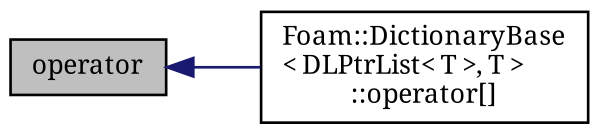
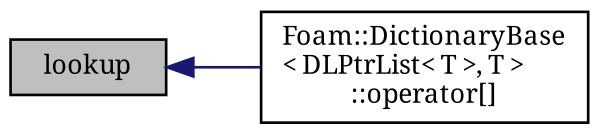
  digraph {
    rankdir=LR
    fontname="Noto Serif"
    node [color=black fontname="Noto Serif" fontsize=10 shape=record]
-   n1 [fillcolor=grey75 fontcolor=black height=0.2 label=operator style=filled width=0.4]
+   n1 [fillcolor=grey75 fontcolor=black height=0.2 label=lookup style=filled width=0.4]
    n2 [height=0.2 label="Foam::DictionaryBase\l\< DLPtrList\< T \>, T \>\l::operator[]" width=0.4]
    n1 -> n2 [color=midnightblue dir=back fontname="Noto Serif" fontsize=10 labelfontname=Helvetica labelfontsize=10 style=solid]
  }
